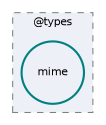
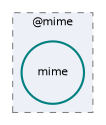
  digraph {
    compound=true
    n1 [color=teal fillcolor="#edf0f7" fontname=Helvetica fontsize=10 height=0.2 label=mime shape=circle style="filled,bold" width=0.4]
    subgraph cluster_1 {
      bgcolor="#edf0f7"
      fontname=Helvetica
      fontsize=10
-     label="@types"
+     label="@mime"
      pencolor=grey50
      style="filled,dashed"
      n1
    }
  }
